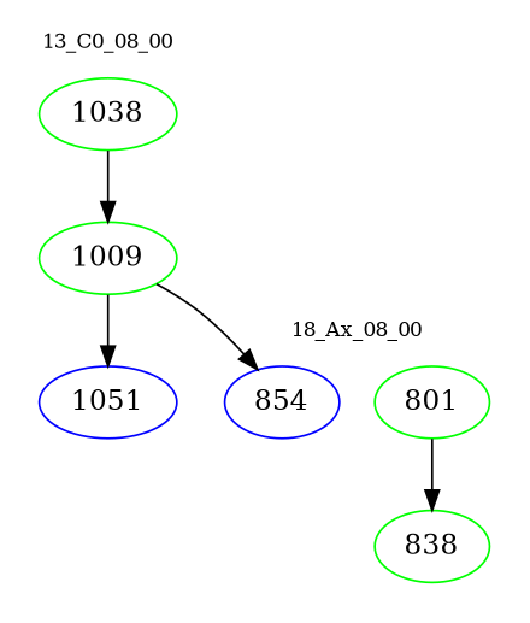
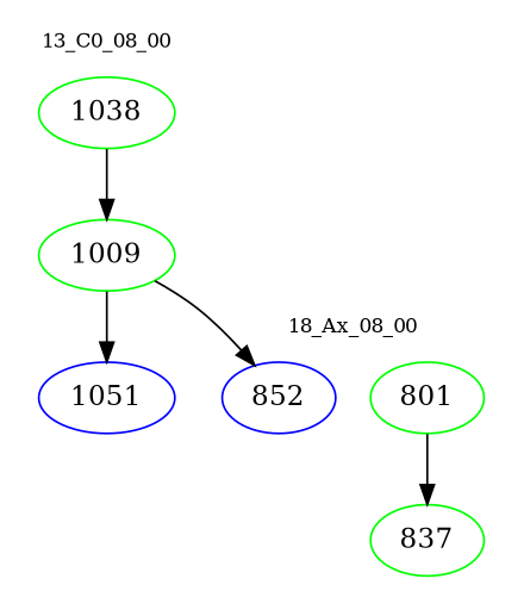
  digraph {
    node [color=green]
    edge [color=black]
    n1 [label=801]
-   n2 [label=838]
-   n3 [color=blue label=854]
+   n2 [label=837]
+   n3 [color=blue label=852]
    n4 [label=1038]
    n5 [label=1009]
    n6 [color=blue label=1051]
    subgraph cluster_1 {
      color=white
      fontsize=10
      label="18_Ax_08_00"
      n1
      n2
      n3
    }
    subgraph cluster_2 {
      color=white
      fontsize=10
      label="13_C0_08_00"
      n4
      n5
      n6
    }
    n1 -> n2
    n4 -> n5
    n5 -> n3
    n5 -> n6
  }
